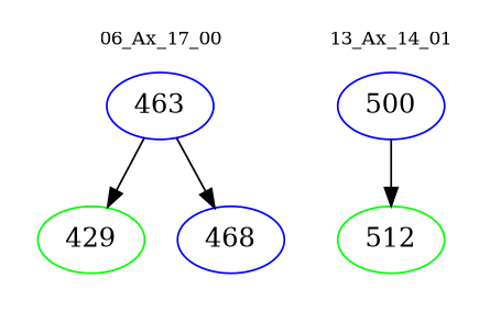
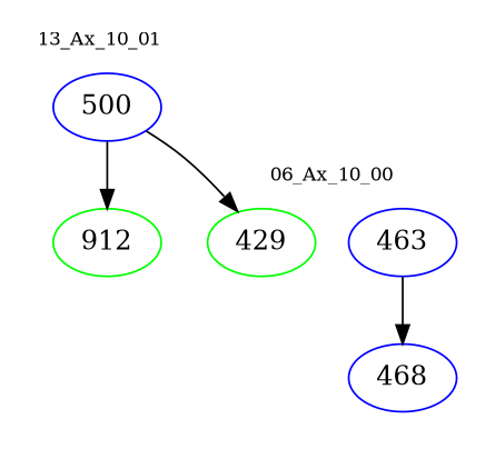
  digraph {
    node [color=blue]
    edge [color=black]
    n1 [label=463]
    n2 [color=green label=429]
    n3 [label=468]
    n4 [label=500]
-   n5 [color=green label=512]
+   n5 [color=green label=912]
    subgraph cluster_1 {
      color=white
      fontsize=10
-     label="06_Ax_17_00"
+     label="06_Ax_10_00"
      n1
      n2
      n3
    }
    subgraph cluster_2 {
      color=white
      fontsize=10
-     label="13_Ax_14_01"
+     label="13_Ax_10_01"
      n4
      n5
    }
-   n1 -> n2
+   n4 -> n2
    n1 -> n3
    n4 -> n5
  }
